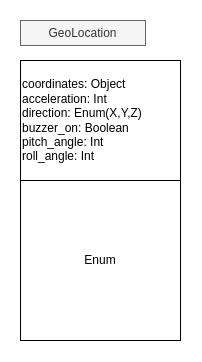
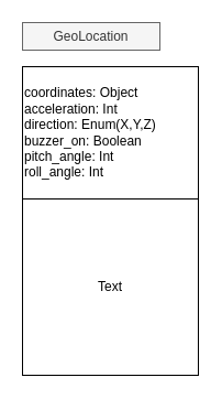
  <mxCell id="0" />
  <mxCell id="1" parent="0" />
  <mxCell id="2" value="GeoLocation" style="text;html=1;align=center;verticalAlign=middle;whiteSpace=wrap;rounded=0;fillColor=#f5f5f5;fontColor=#333333;strokeColor=#666666;" vertex="1" parent="1"><mxGeometry x="20" y="20" width="125" height="25" as="geometry" /></mxCell>
  <mxCell id="3" value="coordinates: Object&lt;div&gt;acceleration: Int&lt;/div&gt;&lt;div&gt;direction: Enum(X,Y,Z)&lt;/div&gt;&lt;div&gt;buzzer_on: Boolean&lt;/div&gt;&lt;div&gt;pitch_angle: Int&lt;/div&gt;&lt;div&gt;roll_angle: Int&lt;/div&gt;" style="text;html=1;align=left;verticalAlign=middle;whiteSpace=wrap;rounded=0;strokeColor=default;" vertex="1" parent="1"><mxGeometry x="20" y="60" width="160" height="120" as="geometry" /></mxCell>
- <mxCell id="4" value="Enum" style="text;html=1;align=center;verticalAlign=middle;whiteSpace=wrap;rounded=0;strokeColor=default;" vertex="1" parent="1"><mxGeometry x="20" y="180" width="160" height="160" as="geometry" /></mxCell>
+ <mxCell id="4" value="Text" style="text;html=1;align=center;verticalAlign=middle;whiteSpace=wrap;rounded=0;strokeColor=default;" vertex="1" parent="1"><mxGeometry x="20" y="180" width="160" height="160" as="geometry" /></mxCell>
